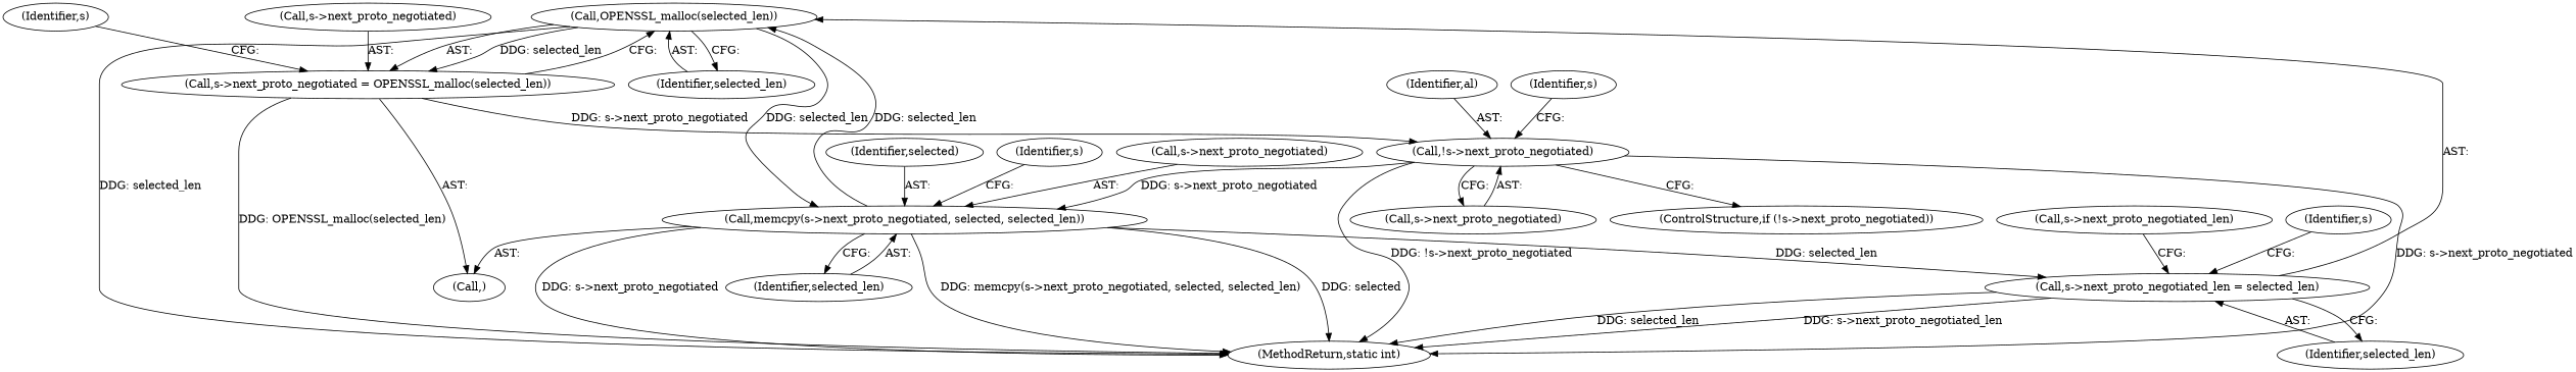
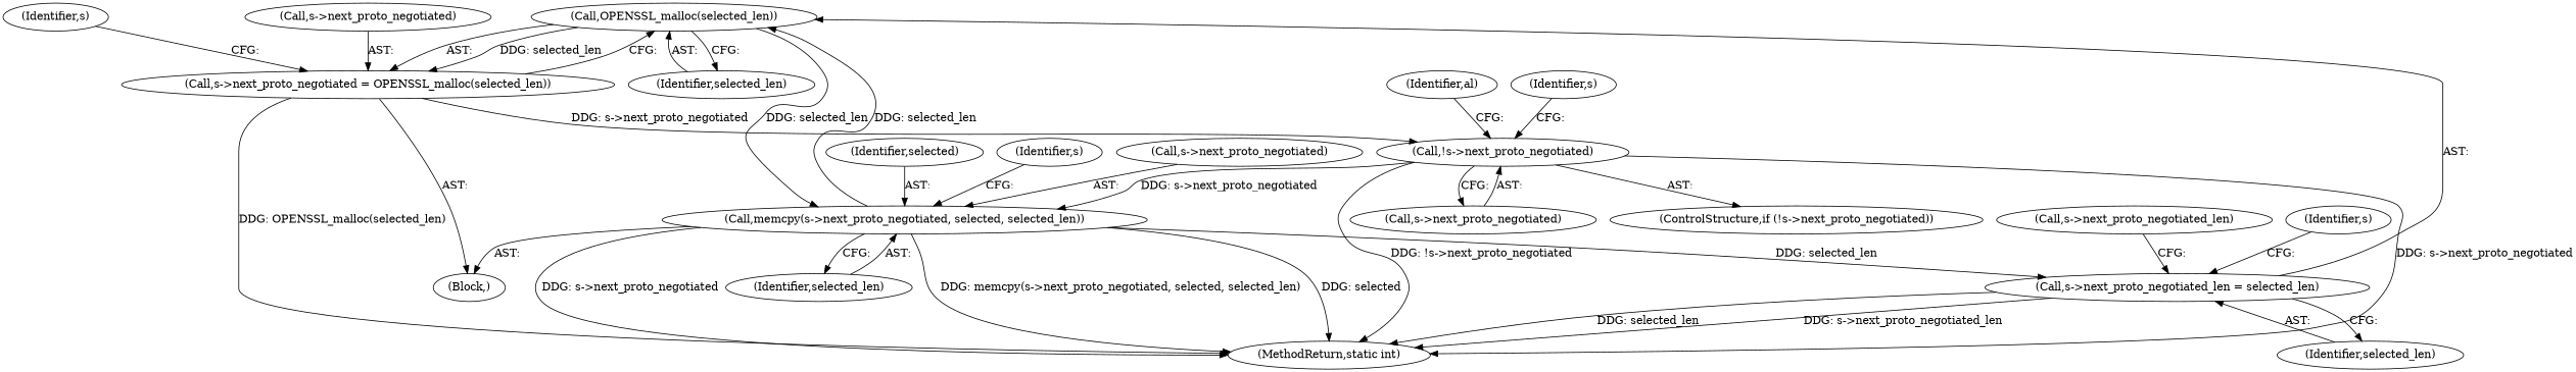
  digraph {
    n1 [label="(Call,OPENSSL_malloc(selected_len))"]
    n2 [label="(Call,memcpy(s->next_proto_negotiated, selected, selected_len))"]
    n3 [label="(Call,s->next_proto_negotiated = OPENSSL_malloc(selected_len))"]
    n4 [label="(Identifier,selected_len)"]
    n5 [label="(MethodReturn,static int)"]
    n6 [label="(Call,s->next_proto_negotiated_len = selected_len)"]
-   n7 [label="(Call,)"]
+   n7 [label="(Block,)"]
    n8 [label="(Identifier,selected_len)"]
    n9 [label="(Call,!s->next_proto_negotiated)"]
    n10 [label="(Identifier,selected_len)"]
    n11 [label="(Call,s->next_proto_negotiated)"]
    n12 [label="(ControlStructure,if (!s->next_proto_negotiated))"]
    n13 [label="(Identifier,s)"]
    n14 [label="(Identifier,s)"]
    n15 [label="(Call,s->next_proto_negotiated_len)"]
    n16 [label="(Identifier,al)"]
    n17 [label="(Call,s->next_proto_negotiated)"]
    n18 [label="(Call,s->next_proto_negotiated)"]
    n19 [label="(Identifier,s)"]
    n20 [label="(Identifier,selected)"]
    n21 [label="(Identifier,s)"]
    n1 -> n2 [label="DDG: selected_len"]
    n1 -> n3 [label="AST: "]
    n1 -> n3 [label="DDG: selected_len"]
    n1 -> n4 [label="CFG: "]
-   n1 -> n5 [label="DDG: selected_len"]
    n2 -> n1 [label="DDG: selected_len"]
    n2 -> n5 [label="DDG: selected"]
    n2 -> n5 [label="DDG: s->next_proto_negotiated"]
    n2 -> n5 [label="DDG: memcpy(s->next_proto_negotiated, selected, selected_len)"]
    n2 -> n6 [label="DDG: selected_len"]
    n2 -> n7 [label="AST: "]
    n2 -> n8 [label="CFG: "]
    n3 -> n1 [label="CFG: "]
    n3 -> n5 [label="DDG: OPENSSL_malloc(selected_len)"]
    n3 -> n7 [label="AST: "]
    n3 -> n9 [label="DDG: s->next_proto_negotiated"]
    n4 -> n1 [label="AST: "]
    n6 -> n1 [label="AST: "]
    n6 -> n5 [label="DDG: s->next_proto_negotiated_len"]
    n6 -> n5 [label="DDG: selected_len"]
    n6 -> n10 [label="CFG: "]
    n8 -> n2 [label="AST: "]
    n9 -> n2 [label="DDG: s->next_proto_negotiated"]
    n9 -> n5 [label="DDG: !s->next_proto_negotiated"]
    n9 -> n5 [label="DDG: s->next_proto_negotiated"]
    n9 -> n11 [label="CFG: "]
-   n9 -> n12 [label="CFG: "]
+   n9 -> n12 [label="AST: "]
    n10 -> n6 [label="AST: "]
    n11 -> n9 [label="AST: "]
    n13 -> n9 [label="CFG: "]
    n14 -> n2 [label="CFG: "]
    n15 -> n6 [label="CFG: "]
-   n16 -> n9 [label="AST: "]
+   n16 -> n9 [label="CFG: "]
    n17 -> n2 [label="AST: "]
    n18 -> n3 [label="AST: "]
    n19 -> n3 [label="CFG: "]
    n20 -> n2 [label="AST: "]
    n21 -> n6 [label="CFG: "]
  }
